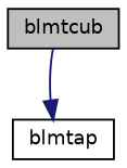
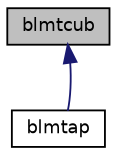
  digraph {
    rankdir=TB
    node [color=black fontname=Helvetica fontsize=10 shape=record style=filled]
    n1 [fillcolor=grey75 fontcolor=black height=0.2 label=blmtcub width=0.4]
    n2 [fillcolor=white height=0.2 label=blmtap width=0.4]
-   n1 -> n2 [color=midnightblue fontname=Helvetica fontsize=10 labelfontname=Helvetica labelfontsize=10 style=solid]
+   n2 -> n1 [color=midnightblue fontname=Helvetica fontsize=10 labelfontname=Helvetica labelfontsize=10 style=solid]
  }
